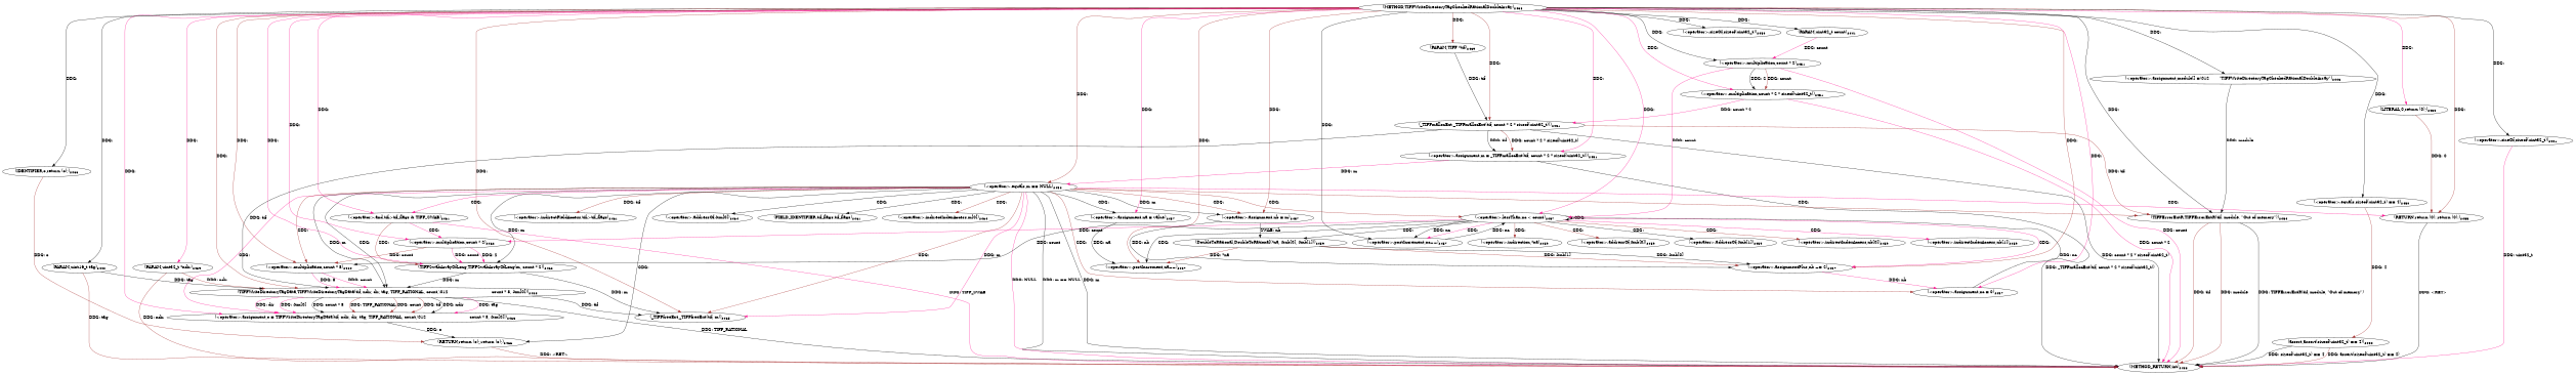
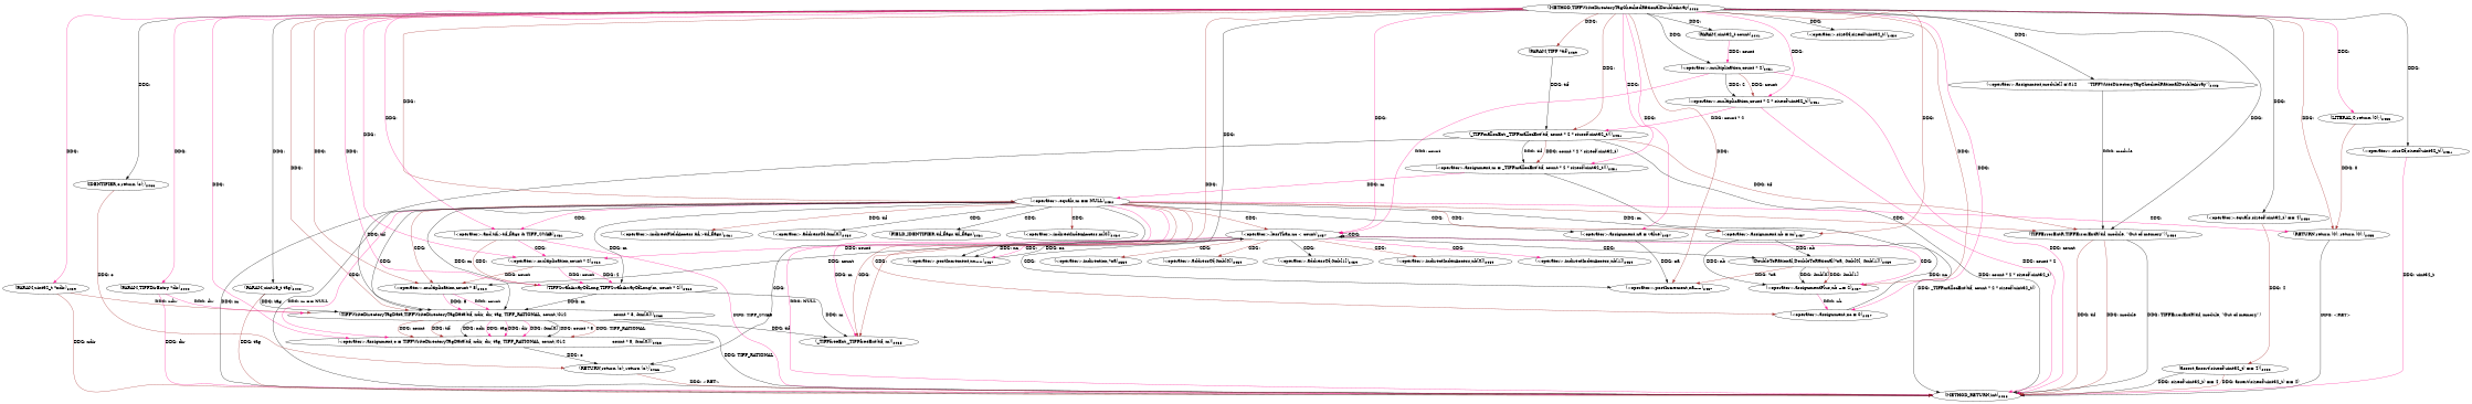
  digraph {
    edge [color=black]
    n1 [label=<(METHOD,TIFFWriteDirectoryTagCheckedRationalDoubleArray)<SUB>2438</SUB>>]
    n2 [label=<(PARAM,TIFF *tif)<SUB>2439</SUB>>]
    n3 [label=<(PARAM,uint32_t *ndir)<SUB>2439</SUB>>]
+   n4 [label=<(PARAM,TIFFDirEntry *dir)<SUB>2440</SUB>>]
    n5 [label=<(PARAM,uint16_t tag)<SUB>2440</SUB>>]
    n6 [label=<(PARAM,uint32_t count)<SUB>2441</SUB>>]
    n7 [label=<(&lt;operator&gt;.assignment,module[] =\012        &quot;TIFFWriteDirectoryTagCheckedRationalDoubleArray&quot;)<SUB>2443</SUB>>]
    n8 [label=<(&lt;operator&gt;.assignment,m = _TIFFmallocExt(tif, count * 2 * sizeof(uint32_t)))<SUB>2451</SUB>>]
    n9 [label=<(&lt;operator&gt;.assignment,o = TIFFWriteDirectoryTagData(tif, ndir, dir, tag, TIFF_RATIONAL, count,\012                                  count * 8, &amp;m[0]))<SUB>2463</SUB>>]
    n10 [label=<(_TIFFfreeExt,_TIFFfreeExt(tif, m))<SUB>2465</SUB>>]
    n11 [label=<(&lt;operator&gt;.equals,m == NULL)<SUB>2452</SUB>>]
    n12 [label=<(&lt;operator&gt;.lessThan,nc &lt; count)<SUB>2457</SUB>>]
    n13 [label=<(&lt;operator&gt;.and,tif-&gt;tif_flags &amp; TIFF_SWAB)<SUB>2461</SUB>>]
    n14 [label=<(IDENTIFIER,o,return (o);)<SUB>2466</SUB>>]
    n15 [label=<(&lt;operator&gt;.equals,sizeof(uint32_t) == 4)<SUB>2450</SUB>>]
    n16 [label=<(_TIFFmallocExt,_TIFFmallocExt(tif, count * 2 * sizeof(uint32_t)))<SUB>2451</SUB>>]
    n17 [label=<(TIFFErrorExtR,TIFFErrorExtR(tif, module, &quot;Out of memory&quot;))<SUB>2454</SUB>>]
    n18 [label=<(RETURN,return (0);,return (0);)<SUB>2455</SUB>>]
    n19 [label=<(&lt;operator&gt;.postIncrement,na++)<SUB>2457</SUB>>]
    n20 [label=<(&lt;operator&gt;.assignmentPlus,nb += 2)<SUB>2457</SUB>>]
    n21 [label=<(&lt;operator&gt;.postIncrement,nc++)<SUB>2457</SUB>>]
    n22 [label=<(TIFFSwabArrayOfLong,TIFFSwabArrayOfLong(m, count * 2))<SUB>2462</SUB>>]
    n23 [label=<(TIFFWriteDirectoryTagData,TIFFWriteDirectoryTagData(tif, ndir, dir, tag, TIFF_RATIONAL, count,\012                                  count * 8, &amp;m[0]))<SUB>2463</SUB>>]
    n24 [label=<(&lt;operator&gt;.sizeOf,sizeof(uint32_t))<SUB>2450</SUB>>]
    n25 [label=<(&lt;operator&gt;.multiplication,count * 2 * sizeof(uint32_t))<SUB>2451</SUB>>]
    n26 [label=<(LITERAL,0,return (0);)<SUB>2455</SUB>>]
    n27 [label=<(&lt;operator&gt;.assignment,na = value)<SUB>2457</SUB>>]
    n28 [label=<(&lt;operator&gt;.assignment,nb = m)<SUB>2457</SUB>>]
    n29 [label=<(&lt;operator&gt;.assignment,nc = 0)<SUB>2457</SUB>>]
    n30 [label=<(&lt;operator&gt;.multiplication,count * 8)<SUB>2464</SUB>>]
    n31 [label=<(&lt;operator&gt;.multiplication,count * 2)<SUB>2451</SUB>>]
    n32 [label=<(&lt;operator&gt;.sizeOf,sizeof(uint32_t))<SUB>2451</SUB>>]
    n33 [label=<(&lt;operator&gt;.multiplication,count * 2)<SUB>2462</SUB>>]
    n34 [label=<(METHOD_RETURN,int)<SUB>2438</SUB>>]
    n35 [label=<(RETURN,return (o);,return (o);)<SUB>2466</SUB>>]
    n36 [label=<(&lt;operator&gt;.indirectFieldAccess,tif-&gt;tif_flags)<SUB>2461</SUB>>]
    n37 [label=<(&lt;operator&gt;.addressOf,&amp;m[0])<SUB>2464</SUB>>]
    n38 [label=<(FIELD_IDENTIFIER,tif_flags,tif_flags)<SUB>2461</SUB>>]
    n39 [label=<(&lt;operator&gt;.indirectIndexAccess,m[0])<SUB>2464</SUB>>]
    n40 [label=<(DoubleToRational,DoubleToRational(*na, &amp;nb[0], &amp;nb[1]))<SUB>2459</SUB>>]
-   n41 [label=<(&lt;operator&gt;.indirection,*na)<SUB>2459</SUB>>]
+   n41 [label=<(&lt;operator&gt;.indirection,*na)<SUB>2559</SUB>>]
    n42 [label=<(&lt;operator&gt;.addressOf,&amp;nb[0])<SUB>2459</SUB>>]
    n43 [label=<(&lt;operator&gt;.addressOf,&amp;nb[1])<SUB>2459</SUB>>]
    n44 [label=<(&lt;operator&gt;.indirectIndexAccess,nb[0])<SUB>2459</SUB>>]
    n45 [label=<(&lt;operator&gt;.indirectIndexAccess,nb[1])<SUB>2459</SUB>>]
    n46 [label=<(assert,assert(sizeof(uint32_t) == 4))<SUB>2450</SUB>>]
    n1 -> n2 [color=brown label="DDG: "]
    n1 -> n3 [color=deeppink label="DDG: "]
+   n1 -> n4 [color=deeppink label="DDG: "]
    n1 -> n5 [label="DDG: "]
    n1 -> n6 [label="DDG: "]
    n1 -> n7 [label="DDG: "]
    n1 -> n8 [color=deeppink label="DDG: "]
    n1 -> n9 [color=deeppink label="DDG: "]
    n1 -> n10 [color=brown label="DDG: "]
    n1 -> n11 [color=brown label="DDG: "]
    n1 -> n12 [color=deeppink label="DDG: "]
    n1 -> n13 [color=deeppink label="DDG: "]
    n1 -> n14 [label="DDG: "]
    n1 -> n15 [label="DDG: "]
    n1 -> n16 [color=brown label="DDG: "]
    n1 -> n17 [label="DDG: "]
    n1 -> n18 [color=brown label="DDG: "]
    n1 -> n19 [color=brown label="DDG: "]
    n1 -> n20 [color=brown label="DDG: "]
    n1 -> n21 [label="DDG: "]
    n1 -> n22 [color=deeppink label="DDG: "]
    n1 -> n23 [color=brown label="DDG: "]
    n1 -> n24 [label="DDG: "]
    n1 -> n25 [color=deeppink label="DDG: "]
    n1 -> n26 [color=deeppink label="DDG: "]
    n1 -> n27 [color=deeppink label="DDG: "]
    n1 -> n28 [color=brown label="DDG: "]
    n1 -> n29 [color=deeppink label="DDG: "]
    n1 -> n30 [color=brown label="DDG: "]
    n1 -> n31 [label="DDG: "]
    n1 -> n32 [label="DDG: "]
    n1 -> n33 [color=deeppink label="DDG: "]
    n2 -> n16 [label="DDG: tif"]
    n3 -> n23 [color=brown label="DDG: ndir"]
    n3 -> n34 [color=brown label="DDG: ndir"]
+   n4 -> n23 [color=deeppink label="DDG: dir"]
+   n4 -> n34 [color=deeppink label="DDG: dir"]
    n5 -> n23 [label="DDG: tag"]
    n5 -> n34 [color=brown label="DDG: tag"]
    n6 -> n31 [color=deeppink label="DDG: count"]
    n7 -> n17 [label="DDG: module"]
    n8 -> n11 [color=deeppink label="DDG: m"]
    n8 -> n34 [label="DDG: _TIFFmallocExt(tif, count * 2 * sizeof(uint32_t))"]
    n9 -> n35 [label="DDG: o"]
    n11 -> n9 [color=deeppink label="CDG: "]
    n11 -> n10 [color=deeppink label="DDG: m"]
    n11 -> n10 [color=brown label="CDG: "]
    n11 -> n12 [color=brown label="CDG: "]
    n11 -> n13 [color=deeppink label="CDG: "]
    n11 -> n17 [color=brown label="CDG: "]
    n11 -> n18 [color=deeppink label="CDG: "]
    n11 -> n22 [label="DDG: m"]
    n11 -> n23 [label="DDG: m"]
    n11 -> n23 [label="CDG: "]
    n11 -> n27 [label="CDG: "]
    n11 -> n28 [label="DDG: m"]
    n11 -> n28 [color=brown label="CDG: "]
    n11 -> n29 [color=brown label="CDG: "]
    n11 -> n30 [color=brown label="CDG: "]
    n11 -> n34 [label="DDG: m"]
    n11 -> n34 [label="DDG: m == NULL"]
    n11 -> n34 [color=deeppink label="DDG: NULL"]
    n11 -> n35 [label="CDG: "]
    n11 -> n36 [color=brown label="DDG: tif"]
    n11 -> n37 [label="CDG: "]
    n11 -> n38 [label="CDG: "]
    n11 -> n39 [color=brown label="CDG: "]
    n12 -> n12 [label="CDG: "]
    n12 -> n19 [label="CDG: "]
    n12 -> n20 [color=deeppink label="CDG: "]
    n12 -> n21 [label="DDG: nc"]
    n12 -> n21 [color=deeppink label="CDG: "]
    n12 -> n30 [label="DDG: count"]
    n12 -> n33 [color=deeppink label="DDG: count"]
    n12 -> n40 [label="CDG: "]
    n12 -> n41 [color=brown label="CDG: "]
    n12 -> n42 [color=brown label="CDG: "]
    n12 -> n43 [label="CDG: "]
    n12 -> n44 [color=brown label="CDG: "]
    n12 -> n45 [color=deeppink label="CDG: "]
    n13 -> n22 [color=brown label="CDG: "]
    n13 -> n33 [color=deeppink label="CDG: "]
    n13 -> n34 [color=deeppink label="DDG: TIFF_SWAB"]
    n14 -> n35 [color=brown label="DDG: o"]
    n15 -> n46 [color=brown label="DDG: 4"]
    n16 -> n8 [label="DDG: tif"]
    n16 -> n8 [color=brown label="DDG: count * 2 * sizeof(uint32_t)"]
    n16 -> n17 [color=brown label="DDG: tif"]
    n16 -> n23 [label="DDG: tif"]
    n16 -> n34 [label="DDG: count * 2 * sizeof(uint32_t)"]
    n17 -> n34 [color=brown label="DDG: tif"]
    n17 -> n34 [color=brown label="DDG: module"]
    n17 -> n34 [label="DDG: TIFFErrorExtR(tif, module, &quot;Out of memory&quot;)"]
    n18 -> n34 [label="DDG: &lt;RET&gt;"]
    n20 -> n29 [color=deeppink label="DDG: nb"]
    n21 -> n12 [label="DDG: nc"]
    n22 -> n10 [label="DDG: m"]
    n22 -> n23 [label="DDG: m"]
    n23 -> n9 [color=deeppink label="DDG: tag"]
    n23 -> n9 [color=deeppink label="DDG: dir"]
    n23 -> n9 [color=deeppink label="DDG: &amp;m[0]"]
    n23 -> n9 [label="DDG: count * 8"]
    n23 -> n9 [color=brown label="DDG: TIFF_RATIONAL"]
    n23 -> n9 [color=brown label="DDG: count"]
    n23 -> n9 [color=brown label="DDG: tif"]
    n23 -> n9 [label="DDG: ndir"]
    n23 -> n10 [label="DDG: tif"]
    n23 -> n34 [label="DDG: TIFF_RATIONAL"]
    n25 -> n16 [color=deeppink label="DDG: count * 2"]
    n25 -> n34 [color=deeppink label="DDG: count * 2"]
    n26 -> n18 [color=brown label="DDG: 0"]
    n27 -> n19 [label="DDG: na"]
    n28 -> n20 [label="DDG: nb"]
-   n28 -> n40 [label="SWAB: nb"]
+   n28 -> n40 [label="DDG: nb"]
    n29 -> n12 [label="DDG: nc"]
    n30 -> n23 [color=deeppink label="DDG: count"]
    n30 -> n23 [color=deeppink label="DDG: 8"]
    n31 -> n12 [color=deeppink label="DDG: count"]
    n31 -> n25 [color=brown label="DDG: count"]
    n31 -> n25 [label="DDG: 2"]
    n31 -> n34 [color=deeppink label="DDG: count"]
    n32 -> n34 [color=deeppink label="DDG: uint32_t"]
    n33 -> n22 [color=deeppink label="DDG: count"]
    n33 -> n22 [color=deeppink label="DDG: 2"]
    n33 -> n30 [color=brown label="DDG: count"]
    n35 -> n34 [color=brown label="DDG: &lt;RET&gt;"]
    n40 -> n19 [color=brown label="DDG: *na"]
    n40 -> n20 [label="DDG: &amp;nb[0]"]
    n40 -> n20 [color=brown label="DDG: &amp;nb[1]"]
    n46 -> n34 [label="DDG: sizeof(uint32_t) == 4"]
    n46 -> n34 [color=brown label="DDG: assert(sizeof(uint32_t) == 4)"]
  }
